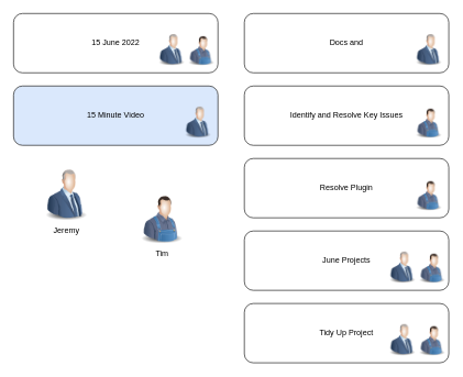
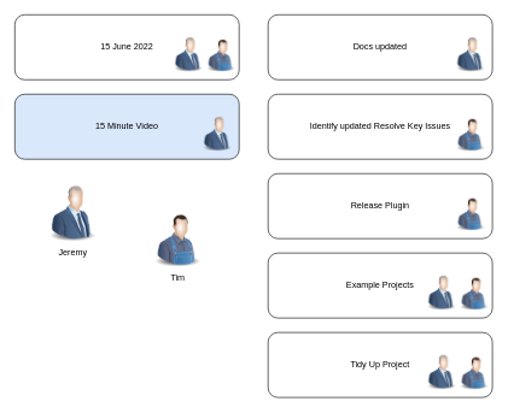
  <mxCell id="0" />
  <mxCell id="1" parent="0" />
  <mxCell id="2" value="15 Minute Video" style="rounded=1;whiteSpace=wrap;html=1;fillColor=#dae8fc;" vertex="1" parent="1"><mxGeometry x="20" y="130" width="310" height="90" as="geometry" /></mxCell>
- <mxCell id="3" value="Docs and" style="rounded=1;whiteSpace=wrap;html=1;" vertex="1" parent="1"><mxGeometry x="370" y="20" width="310" height="90" as="geometry" /></mxCell>
+ <mxCell id="3" value="Docs updated" style="rounded=1;whiteSpace=wrap;html=1;" vertex="1" parent="1"><mxGeometry x="370" y="20" width="310" height="90" as="geometry" /></mxCell>
  <mxCell id="4" value="15 June 2022" style="rounded=1;whiteSpace=wrap;html=1;" vertex="1" parent="1"><mxGeometry x="20" y="20" width="310" height="90" as="geometry" /></mxCell>
- <mxCell id="5" value="Resolve Plugin" style="rounded=1;whiteSpace=wrap;html=1;" vertex="1" parent="1"><mxGeometry x="370" y="240" width="310" height="90" as="geometry" /></mxCell>
- <mxCell id="6" value="June Projects" style="rounded=1;whiteSpace=wrap;html=1;" vertex="1" parent="1"><mxGeometry x="370" y="350" width="310" height="90" as="geometry" /></mxCell>
- <mxCell id="7" value="Identify and Resolve Key Issues" style="rounded=1;whiteSpace=wrap;html=1;" vertex="1" parent="1"><mxGeometry x="370" y="130" width="310" height="90" as="geometry" /></mxCell>
+ <mxCell id="5" value="Release Plugin" style="rounded=1;whiteSpace=wrap;html=1;" vertex="1" parent="1"><mxGeometry x="370" y="240" width="310" height="90" as="geometry" /></mxCell>
+ <mxCell id="6" value="Example Projects" style="rounded=1;whiteSpace=wrap;html=1;" vertex="1" parent="1"><mxGeometry x="370" y="350" width="310" height="90" as="geometry" /></mxCell>
+ <mxCell id="7" value="Identify updated Resolve Key Issues" style="rounded=1;whiteSpace=wrap;html=1;" vertex="1" parent="1"><mxGeometry x="370" y="130" width="310" height="90" as="geometry" /></mxCell>
  <mxCell id="8" value="Jeremy" style="image;html=1;image=img/lib/clip_art/people/Suit_Man_Blue_128x128.png" vertex="1" parent="1"><mxGeometry x="60" y="255" width="80" height="80" as="geometry" /></mxCell>
  <mxCell id="9" value="Tim" style="image;html=1;image=img/lib/clip_art/people/Farmer_Man_128x128.png" vertex="1" parent="1"><mxGeometry x="205" y="290" width="80" height="80" as="geometry" /></mxCell>
  <mxCell id="10" value="" style="image;html=1;image=img/lib/clip_art/people/Farmer_Man_128x128.png" vertex="1" parent="1"><mxGeometry x="280" y="50" width="50" height="50" as="geometry" /></mxCell>
  <mxCell id="11" value="" style="image;html=1;image=img/lib/clip_art/people/Suit_Man_Blue_128x128.png" vertex="1" parent="1"><mxGeometry x="230" y="50" width="60" height="50" as="geometry" /></mxCell>
  <mxCell id="12" value="" style="image;html=1;image=img/lib/clip_art/people/Suit_Man_Blue_128x128.png" vertex="1" parent="1"><mxGeometry x="620" y="50" width="60" height="50" as="geometry" /></mxCell>
  <mxCell id="13" value="" style="image;html=1;image=img/lib/clip_art/people/Farmer_Man_128x128.png" vertex="1" parent="1"><mxGeometry x="625" y="160" width="50" height="50" as="geometry" /></mxCell>
  <mxCell id="14" value="" style="image;html=1;image=img/lib/clip_art/people/Farmer_Man_128x128.png" vertex="1" parent="1"><mxGeometry x="625" y="270" width="50" height="50" as="geometry" /></mxCell>
  <mxCell id="15" value="" style="image;html=1;image=img/lib/clip_art/people/Suit_Man_Blue_128x128.png" vertex="1" parent="1"><mxGeometry x="580" y="380" width="60" height="50" as="geometry" /></mxCell>
  <mxCell id="16" value="" style="image;html=1;image=img/lib/clip_art/people/Farmer_Man_128x128.png" vertex="1" parent="1"><mxGeometry x="630" y="380" width="50" height="50" as="geometry" /></mxCell>
  <mxCell id="17" value="" style="image;html=1;image=img/lib/clip_art/people/Suit_Man_Blue_128x128.png" vertex="1" parent="1"><mxGeometry x="270" y="160" width="60" height="50" as="geometry" /></mxCell>
  <mxCell id="18" value="Tidy Up Project" style="rounded=1;whiteSpace=wrap;html=1;" vertex="1" parent="1"><mxGeometry x="370" y="460" width="310" height="90" as="geometry" /></mxCell>
  <mxCell id="19" value="" style="image;html=1;image=img/lib/clip_art/people/Suit_Man_Blue_128x128.png" vertex="1" parent="1"><mxGeometry x="580" y="490" width="60" height="50" as="geometry" /></mxCell>
  <mxCell id="20" value="" style="image;html=1;image=img/lib/clip_art/people/Farmer_Man_128x128.png" vertex="1" parent="1"><mxGeometry x="630" y="490" width="50" height="50" as="geometry" /></mxCell>
